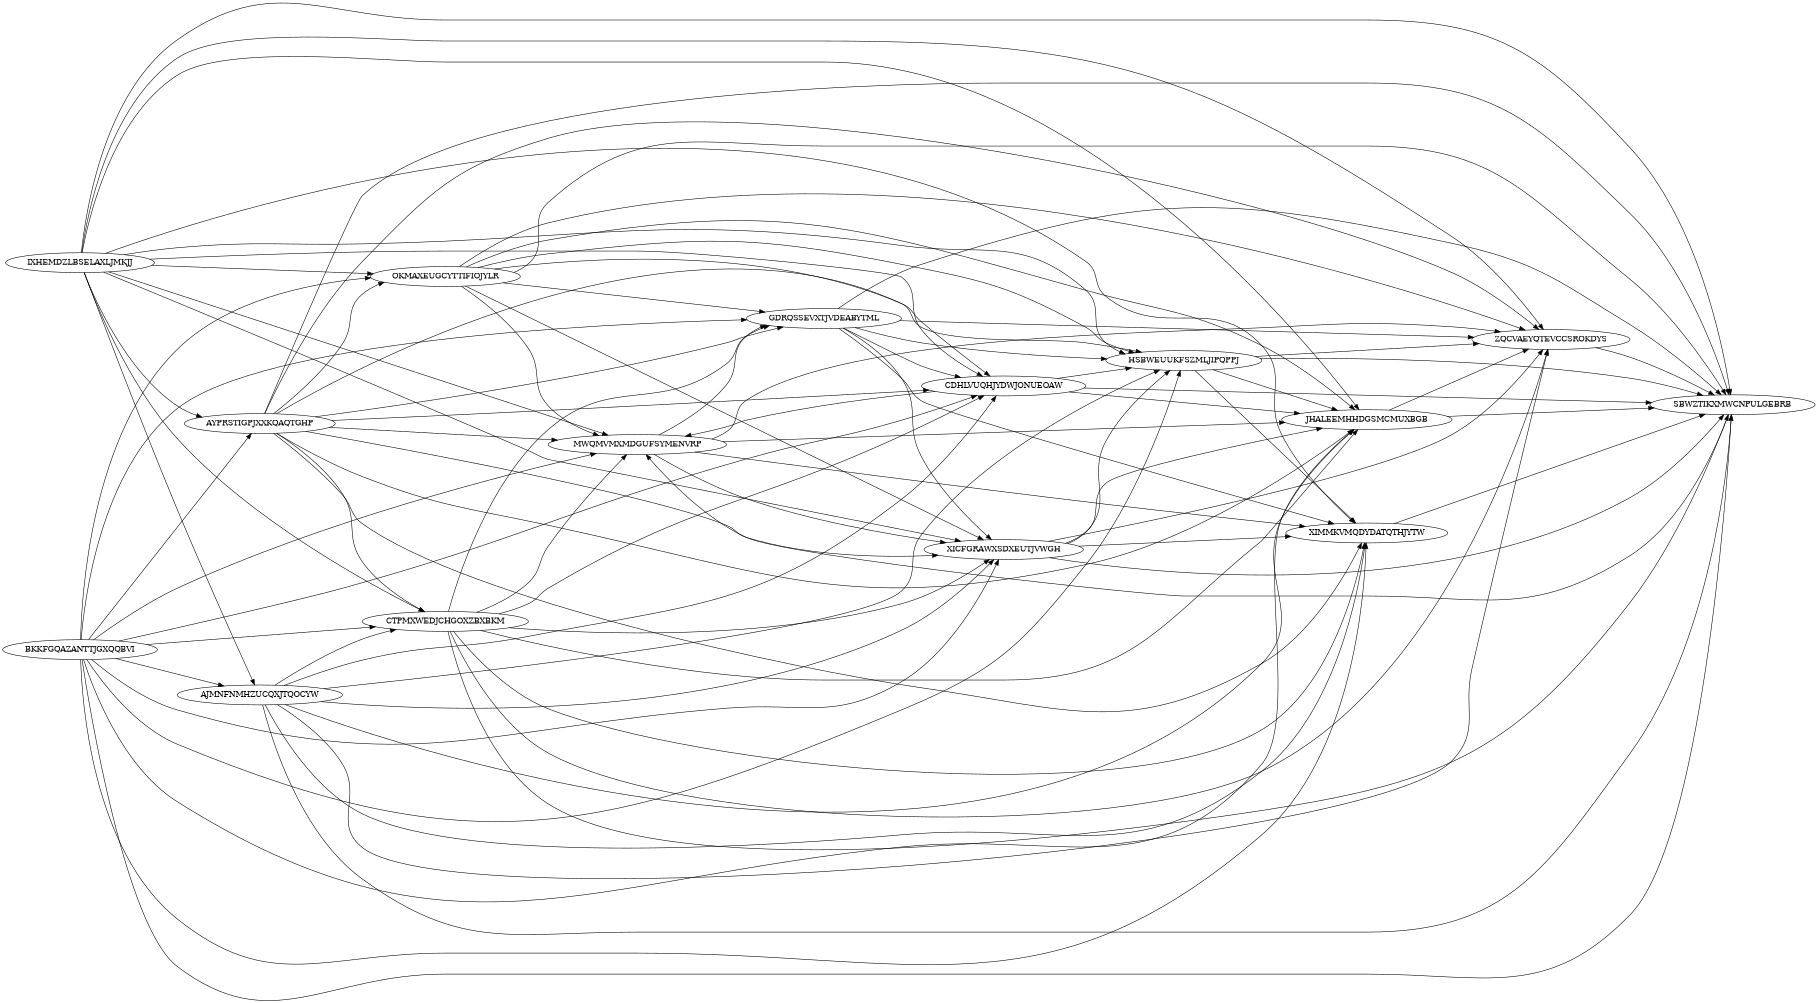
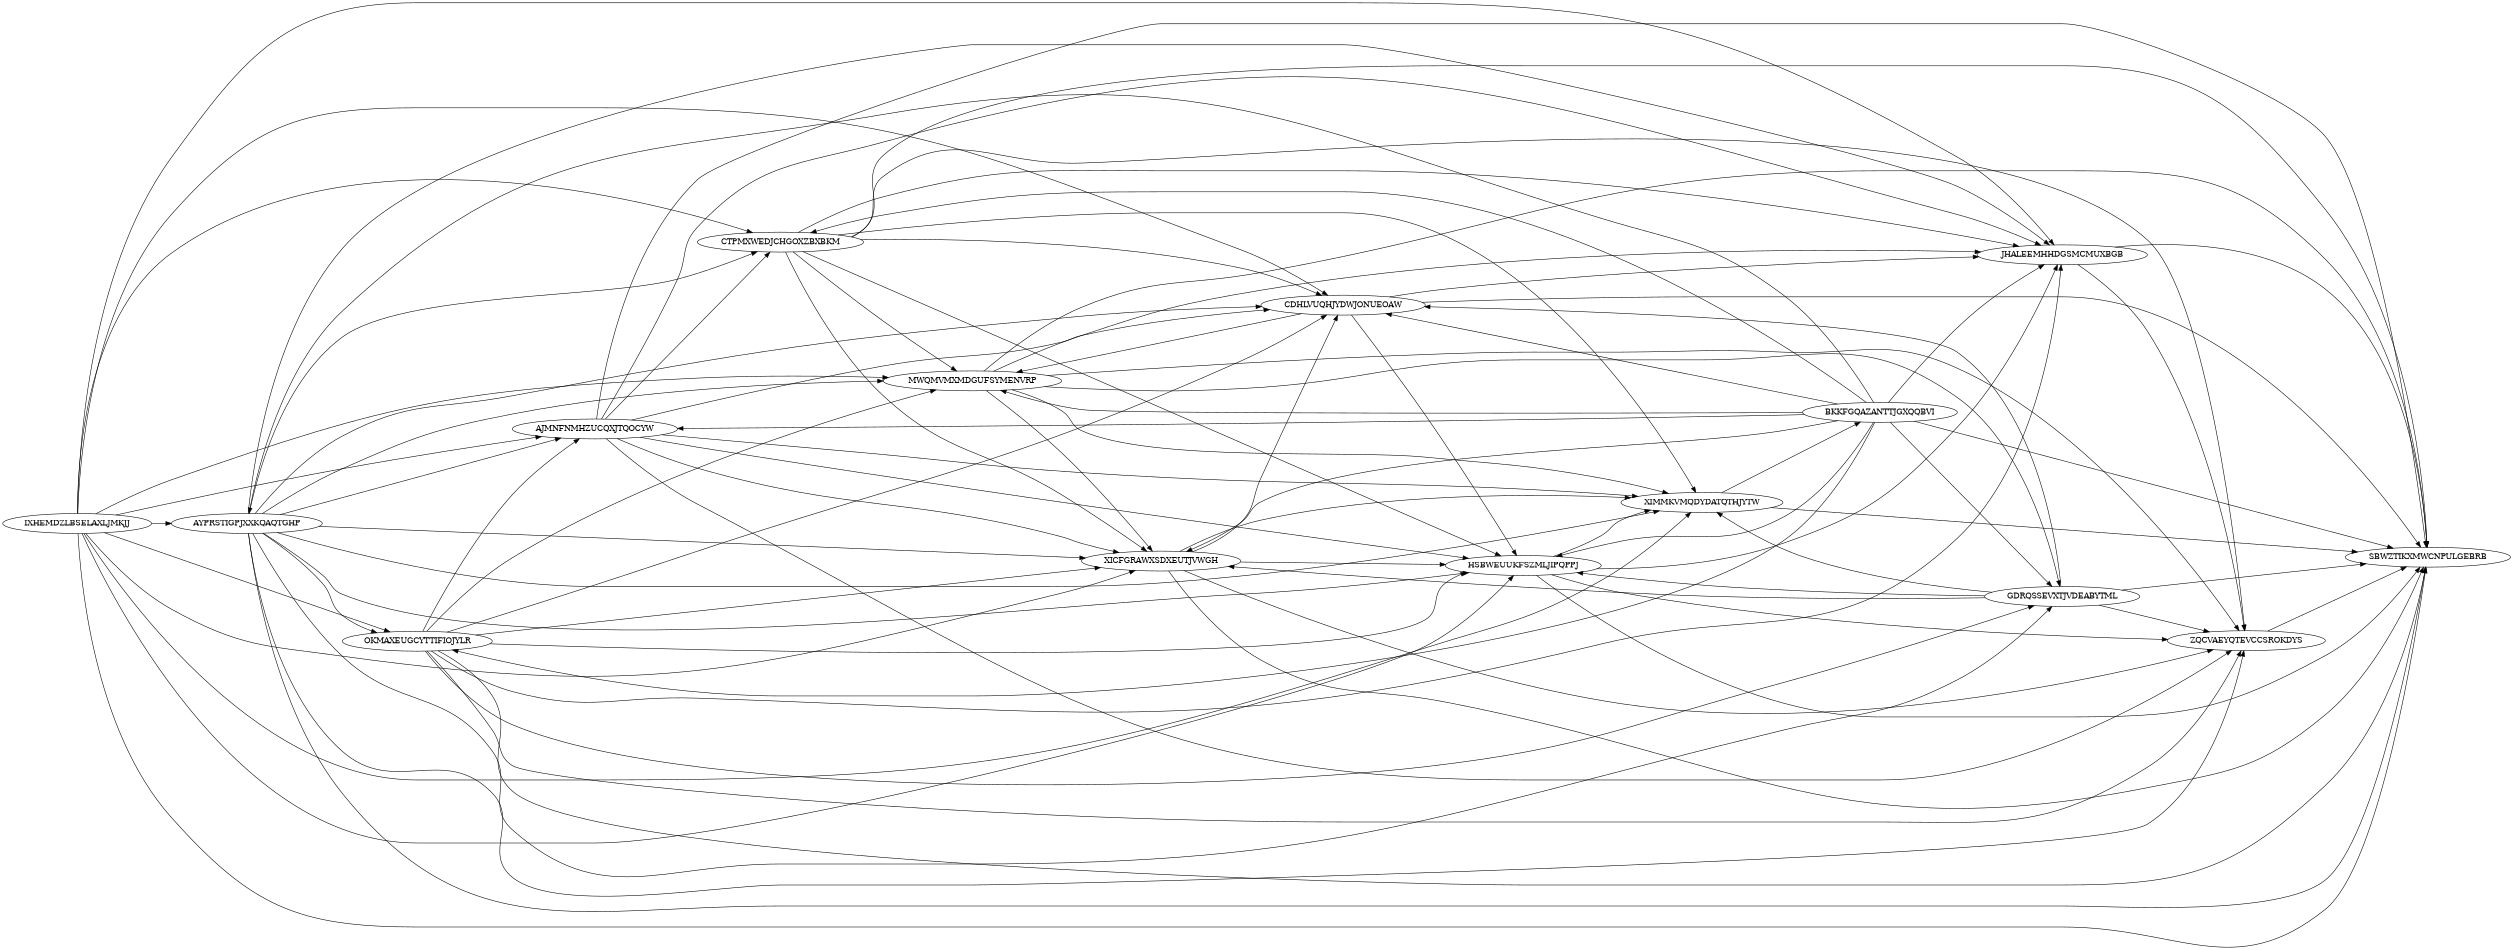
  digraph {
    fontname="DejaVu Serif"
    rankdir=LR
    node [Weight=14 fontname="DejaVu Serif"]
    edge [Weight=18 fontname="DejaVu Serif"]
    IXHEMDZLBSELAXLJMKJJ [Weight=10]
    AYPRSTIGPJXXKQAQTGHP
    OKMAXEUGCYTTIFIOJYLR [Weight=20]
    AJMNFNMHZUCQXJTQOCYW [Weight=20]
    CTPMXWEDJCHGOXZBXBKM [Weight=15]
    MWQMVMXMDGUFSYMENVRP [Weight=19]
    XICFGRAWXSDXEUTJVWGH [Weight=19]
    CDHLVUQHJYDWJONUEOAW [Weight=10]
    HSBWEUUKFSZMLJIPQPPJ [Weight=11]
    XIMMKVMQDYDATQTHJYTW
    JHALEEMHHDGSMCMUXBGB [Weight=11]
    ZQCVAEYQTEVCCSROKDYS [Weight=12]
    SBWZTIKXMWCNPULGEBRB
    GDRQSSEVXTJVDEABYTML [Weight=13]
    BKKFGQAZANTTJGXQQBVI [Weight=12]
    IXHEMDZLBSELAXLJMKJJ -> AYPRSTIGPJXXKQAQTGHP
    IXHEMDZLBSELAXLJMKJJ -> OKMAXEUGCYTTIFIOJYLR [Weight=20]
    IXHEMDZLBSELAXLJMKJJ -> AJMNFNMHZUCQXJTQOCYW [Weight=11]
    IXHEMDZLBSELAXLJMKJJ -> CTPMXWEDJCHGOXZBXBKM [Weight=13]
    IXHEMDZLBSELAXLJMKJJ -> MWQMVMXMDGUFSYMENVRP [Weight=12]
    IXHEMDZLBSELAXLJMKJJ -> XICFGRAWXSDXEUTJVWGH [Weight=13]
    IXHEMDZLBSELAXLJMKJJ -> CDHLVUQHJYDWJONUEOAW [Weight=16]
    IXHEMDZLBSELAXLJMKJJ -> HSBWEUUKFSZMLJIPQPPJ [Weight=20]
    IXHEMDZLBSELAXLJMKJJ -> XIMMKVMQDYDATQTHJYTW [Weight=19]
    IXHEMDZLBSELAXLJMKJJ -> JHALEEMHHDGSMCMUXBGB [Weight=19]
-   IXHEMDZLBSELAXLJMKJJ -> ZQCVAEYQTEVCCSROKDYS [Weight=16]
    IXHEMDZLBSELAXLJMKJJ -> SBWZTIKXMWCNPULGEBRB [Weight=19]
    AYPRSTIGPJXXKQAQTGHP -> OKMAXEUGCYTTIFIOJYLR [Weight=14]
+   AYPRSTIGPJXXKQAQTGHP -> AJMNFNMHZUCQXJTQOCYW [Weight=11]
    AYPRSTIGPJXXKQAQTGHP -> CTPMXWEDJCHGOXZBXBKM [Weight=10]
    AYPRSTIGPJXXKQAQTGHP -> MWQMVMXMDGUFSYMENVRP [Weight=19]
    AYPRSTIGPJXXKQAQTGHP -> XICFGRAWXSDXEUTJVWGH [Weight=15]
    AYPRSTIGPJXXKQAQTGHP -> CDHLVUQHJYDWJONUEOAW
    AYPRSTIGPJXXKQAQTGHP -> HSBWEUUKFSZMLJIPQPPJ [Weight=12]
    AYPRSTIGPJXXKQAQTGHP -> XIMMKVMQDYDATQTHJYTW [Weight=20]
    AYPRSTIGPJXXKQAQTGHP -> JHALEEMHHDGSMCMUXBGB [Weight=15]
    AYPRSTIGPJXXKQAQTGHP -> ZQCVAEYQTEVCCSROKDYS [Weight=15]
    AYPRSTIGPJXXKQAQTGHP -> SBWZTIKXMWCNPULGEBRB [Weight=19]
    AYPRSTIGPJXXKQAQTGHP -> GDRQSSEVXTJVDEABYTML [Weight=10]
+   OKMAXEUGCYTTIFIOJYLR -> AJMNFNMHZUCQXJTQOCYW [Weight=12]
    OKMAXEUGCYTTIFIOJYLR -> MWQMVMXMDGUFSYMENVRP [Weight=16]
    OKMAXEUGCYTTIFIOJYLR -> XICFGRAWXSDXEUTJVWGH [Weight=19]
    OKMAXEUGCYTTIFIOJYLR -> CDHLVUQHJYDWJONUEOAW [Weight=17]
    OKMAXEUGCYTTIFIOJYLR -> HSBWEUUKFSZMLJIPQPPJ [Weight=19]
    OKMAXEUGCYTTIFIOJYLR -> JHALEEMHHDGSMCMUXBGB [Weight=12]
    OKMAXEUGCYTTIFIOJYLR -> ZQCVAEYQTEVCCSROKDYS [Weight=13]
    OKMAXEUGCYTTIFIOJYLR -> SBWZTIKXMWCNPULGEBRB
    OKMAXEUGCYTTIFIOJYLR -> GDRQSSEVXTJVDEABYTML [Weight=20]
    AJMNFNMHZUCQXJTQOCYW -> CTPMXWEDJCHGOXZBXBKM
    AJMNFNMHZUCQXJTQOCYW -> XICFGRAWXSDXEUTJVWGH
    AJMNFNMHZUCQXJTQOCYW -> CDHLVUQHJYDWJONUEOAW [Weight=20]
    AJMNFNMHZUCQXJTQOCYW -> HSBWEUUKFSZMLJIPQPPJ [Weight=12]
    AJMNFNMHZUCQXJTQOCYW -> XIMMKVMQDYDATQTHJYTW [Weight=20]
    AJMNFNMHZUCQXJTQOCYW -> JHALEEMHHDGSMCMUXBGB [Weight=14]
    AJMNFNMHZUCQXJTQOCYW -> ZQCVAEYQTEVCCSROKDYS [Weight=11]
    AJMNFNMHZUCQXJTQOCYW -> SBWZTIKXMWCNPULGEBRB [Weight=15]
    CTPMXWEDJCHGOXZBXBKM -> MWQMVMXMDGUFSYMENVRP [Weight=12]
    CTPMXWEDJCHGOXZBXBKM -> XICFGRAWXSDXEUTJVWGH [Weight=20]
    CTPMXWEDJCHGOXZBXBKM -> CDHLVUQHJYDWJONUEOAW [Weight=15]
-   CTPMXWEDJCHGOXZBXBKM -> GDRQSSEVXTJVDEABYTML [Weight=15]
+   CTPMXWEDJCHGOXZBXBKM -> HSBWEUUKFSZMLJIPQPPJ [Weight=15]
    CTPMXWEDJCHGOXZBXBKM -> XIMMKVMQDYDATQTHJYTW [Weight=14]
    CTPMXWEDJCHGOXZBXBKM -> JHALEEMHHDGSMCMUXBGB [Weight=14]
    CTPMXWEDJCHGOXZBXBKM -> ZQCVAEYQTEVCCSROKDYS [Weight=19]
    CTPMXWEDJCHGOXZBXBKM -> SBWZTIKXMWCNPULGEBRB [Weight=17]
    MWQMVMXMDGUFSYMENVRP -> XICFGRAWXSDXEUTJVWGH [Weight=20]
    MWQMVMXMDGUFSYMENVRP -> XIMMKVMQDYDATQTHJYTW
    MWQMVMXMDGUFSYMENVRP -> JHALEEMHHDGSMCMUXBGB [Weight=17]
    MWQMVMXMDGUFSYMENVRP -> ZQCVAEYQTEVCCSROKDYS [Weight=13]
-   SBWZTIKXMWCNPULGEBRB -> MWQMVMXMDGUFSYMENVRP [Weight=14]
+   MWQMVMXMDGUFSYMENVRP -> SBWZTIKXMWCNPULGEBRB [Weight=14]
    MWQMVMXMDGUFSYMENVRP -> GDRQSSEVXTJVDEABYTML [Weight=14]
    XICFGRAWXSDXEUTJVWGH -> HSBWEUUKFSZMLJIPQPPJ [Weight=11]
    XICFGRAWXSDXEUTJVWGH -> XIMMKVMQDYDATQTHJYTW [Weight=17]
-   XICFGRAWXSDXEUTJVWGH -> JHALEEMHHDGSMCMUXBGB [Weight=17]
+   XICFGRAWXSDXEUTJVWGH -> CDHLVUQHJYDWJONUEOAW [Weight=17]
    XICFGRAWXSDXEUTJVWGH -> ZQCVAEYQTEVCCSROKDYS [Weight=17]
    XICFGRAWXSDXEUTJVWGH -> SBWZTIKXMWCNPULGEBRB [Weight=13]
    CDHLVUQHJYDWJONUEOAW -> MWQMVMXMDGUFSYMENVRP [Weight=10]
    CDHLVUQHJYDWJONUEOAW -> HSBWEUUKFSZMLJIPQPPJ [Weight=17]
    CDHLVUQHJYDWJONUEOAW -> JHALEEMHHDGSMCMUXBGB [Weight=15]
    CDHLVUQHJYDWJONUEOAW -> SBWZTIKXMWCNPULGEBRB [Weight=19]
    HSBWEUUKFSZMLJIPQPPJ -> XIMMKVMQDYDATQTHJYTW
    HSBWEUUKFSZMLJIPQPPJ -> JHALEEMHHDGSMCMUXBGB [Weight=11]
    HSBWEUUKFSZMLJIPQPPJ -> ZQCVAEYQTEVCCSROKDYS [Weight=20]
    HSBWEUUKFSZMLJIPQPPJ -> SBWZTIKXMWCNPULGEBRB [Weight=16]
    XIMMKVMQDYDATQTHJYTW -> SBWZTIKXMWCNPULGEBRB [Weight=14]
    JHALEEMHHDGSMCMUXBGB -> ZQCVAEYQTEVCCSROKDYS [Weight=17]
    JHALEEMHHDGSMCMUXBGB -> SBWZTIKXMWCNPULGEBRB [Weight=12]
    ZQCVAEYQTEVCCSROKDYS -> SBWZTIKXMWCNPULGEBRB [Weight=13]
    GDRQSSEVXTJVDEABYTML -> XICFGRAWXSDXEUTJVWGH [Weight=16]
    GDRQSSEVXTJVDEABYTML -> CDHLVUQHJYDWJONUEOAW
    GDRQSSEVXTJVDEABYTML -> HSBWEUUKFSZMLJIPQPPJ
    GDRQSSEVXTJVDEABYTML -> XIMMKVMQDYDATQTHJYTW
    GDRQSSEVXTJVDEABYTML -> ZQCVAEYQTEVCCSROKDYS [Weight=15]
    GDRQSSEVXTJVDEABYTML -> SBWZTIKXMWCNPULGEBRB
    BKKFGQAZANTTJGXQQBVI -> AYPRSTIGPJXXKQAQTGHP [Weight=20]
    BKKFGQAZANTTJGXQQBVI -> OKMAXEUGCYTTIFIOJYLR [Weight=14]
    BKKFGQAZANTTJGXQQBVI -> AJMNFNMHZUCQXJTQOCYW [Weight=17]
    BKKFGQAZANTTJGXQQBVI -> CTPMXWEDJCHGOXZBXBKM [Weight=20]
    BKKFGQAZANTTJGXQQBVI -> MWQMVMXMDGUFSYMENVRP [Weight=12]
    BKKFGQAZANTTJGXQQBVI -> XICFGRAWXSDXEUTJVWGH [Weight=11]
    BKKFGQAZANTTJGXQQBVI -> CDHLVUQHJYDWJONUEOAW [Weight=13]
    BKKFGQAZANTTJGXQQBVI -> HSBWEUUKFSZMLJIPQPPJ [Weight=10]
-   BKKFGQAZANTTJGXQQBVI -> XIMMKVMQDYDATQTHJYTW [Weight=16]
+   XIMMKVMQDYDATQTHJYTW -> BKKFGQAZANTTJGXQQBVI [Weight=16]
    BKKFGQAZANTTJGXQQBVI -> JHALEEMHHDGSMCMUXBGB [Weight=17]
    BKKFGQAZANTTJGXQQBVI -> SBWZTIKXMWCNPULGEBRB [Weight=12]
    BKKFGQAZANTTJGXQQBVI -> GDRQSSEVXTJVDEABYTML
  }
